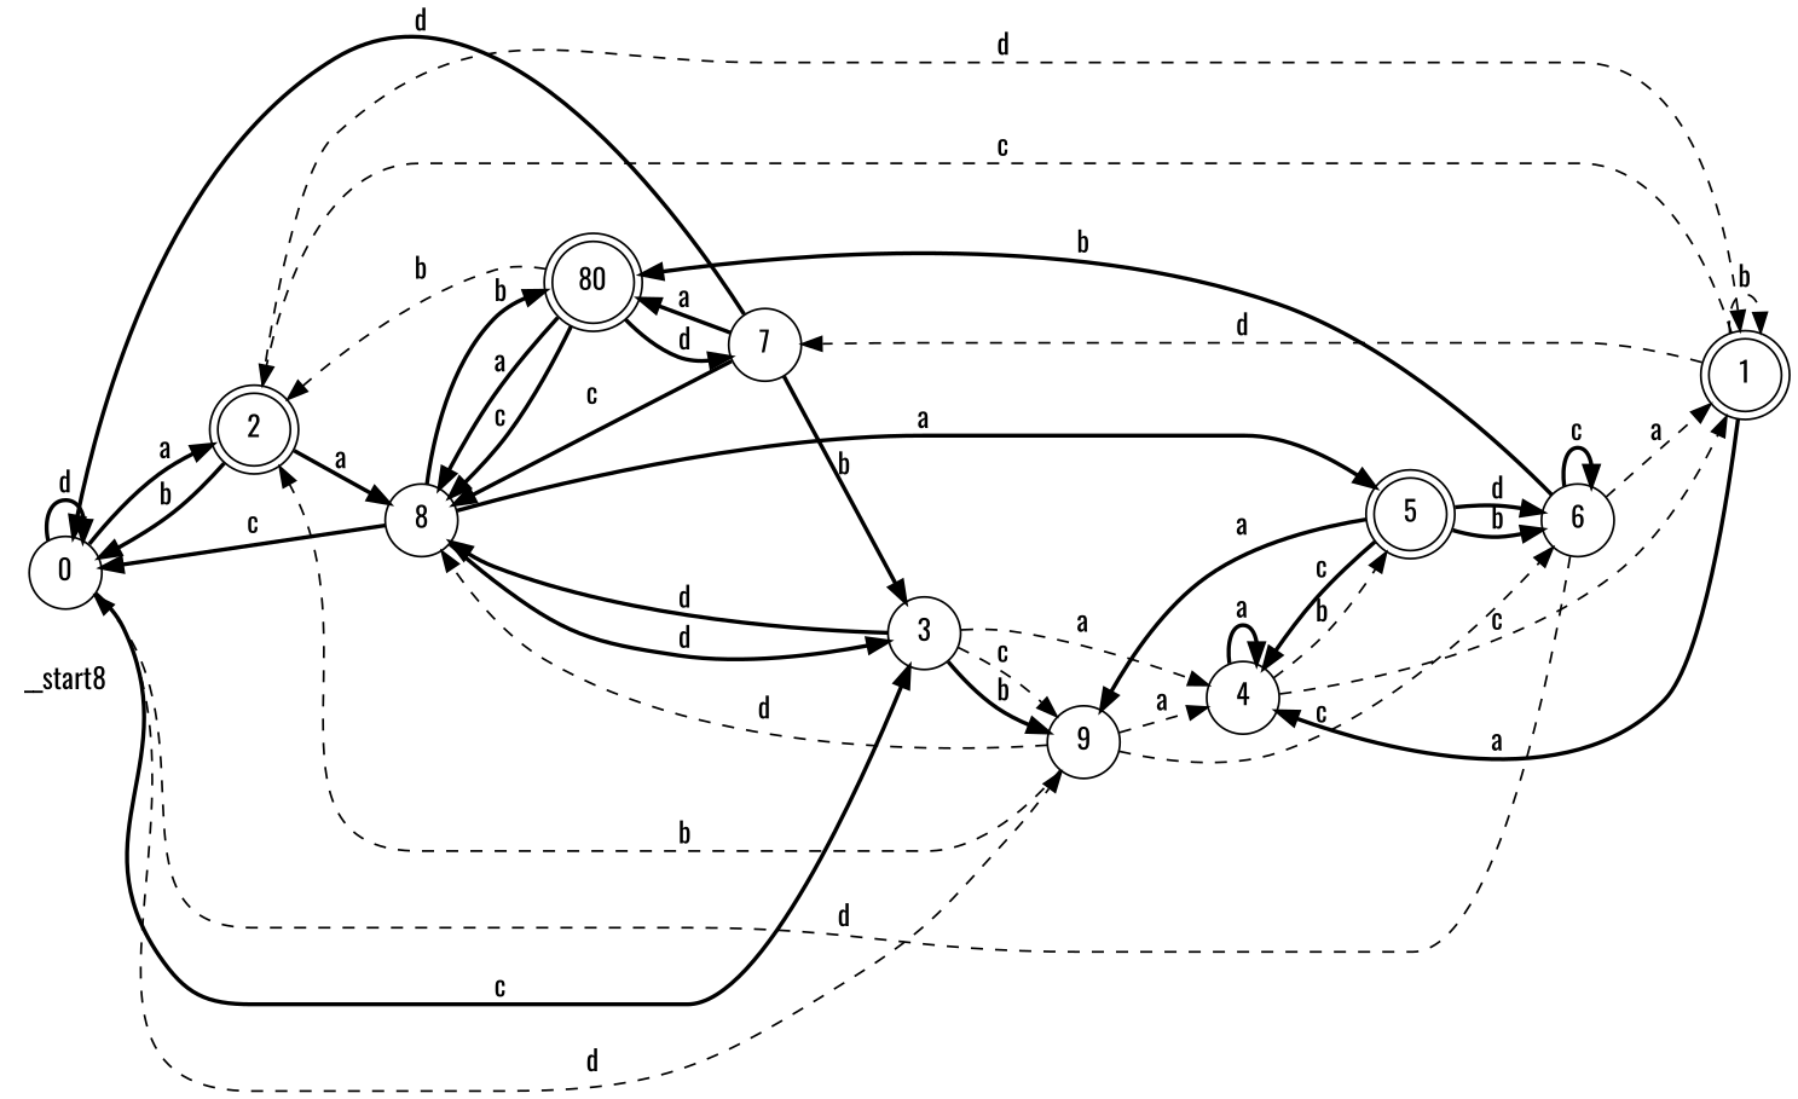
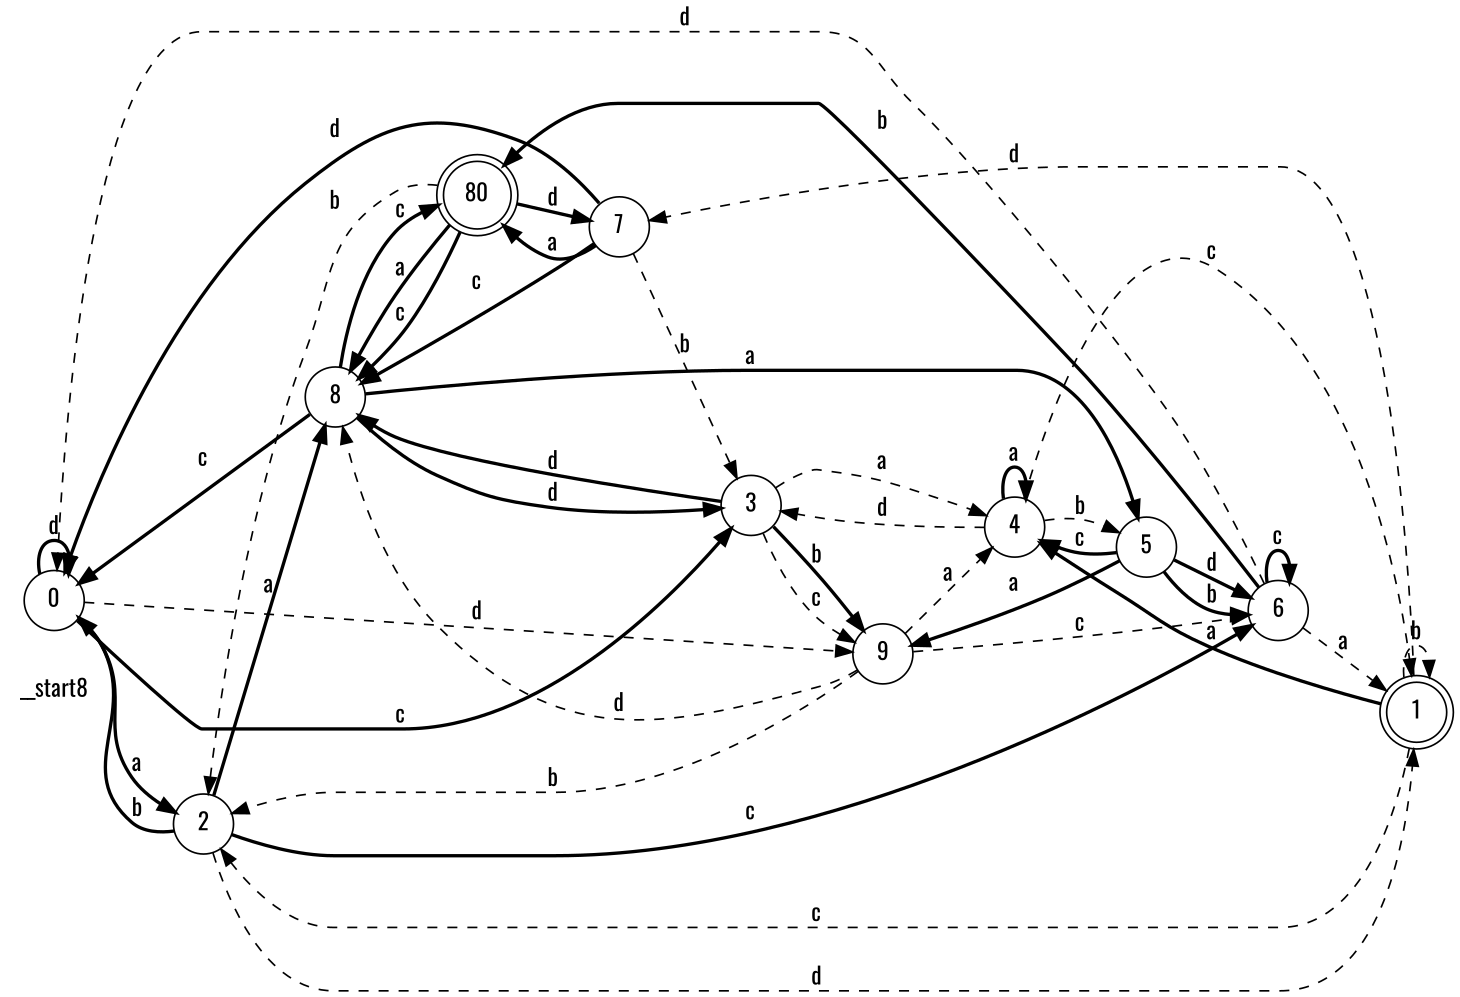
  digraph {
    fontname=Oswald
    rankdir=LR
    node [fontname=Oswald shape=circle color=black fillcolor=white style=filled]
    edge [fontname=Oswald style=bold]
    n1 [label=__start8 shape=none color="" fillcolor="" style=""]
    n2 [label=0]
-   n3 [label=2 shape=doublecircle]
+   n3 [label=2]
    n4 [label=3]
    n5 [label=9]
    n6 [label=1 shape=doublecircle style="rounded,filled"]
    n7 [label=6]
    n8 [label=8]
    n9 [label=4]
    n10 [label=7]
-   n11 [label=5 shape=doublecircle style="rounded,filled"]
+   n11 [label=5 style="rounded,filled"]
    n12 [label=80 shape=doublecircle style="rounded,filled"]
    n2 -> n2 [label=d]
    n2 -> n3 [label=a]
    n2 -> n4 [label=c]
    n2 -> n5 [label=d style=dashed]
    n3 -> n2 [label=b]
    n3 -> n6 [label=d style=dashed]
+   n3 -> n7 [label=c]
    n3 -> n8 [label=a]
    n4 -> n5 [label=b]
    n4 -> n5 [label=c style=dashed]
    n4 -> n8 [label=d]
    n4 -> n9 [label=a style=dashed]
    n5 -> n3 [label=b style=dashed]
    n5 -> n7 [label=c style=dashed]
    n5 -> n8 [label=d style=dashed]
    n5 -> n9 [label=a style=dashed]
    n6 -> n3 [label=c style=dashed]
    n6 -> n6 [label=b style=dashed]
    n6 -> n9 [label=a]
    n6 -> n10 [label=d style=dashed]
    n7 -> n2 [label=d style=dashed]
    n7 -> n6 [label=a style=dashed]
    n7 -> n7 [label=c]
    n7 -> n12 [label=b]
    n8 -> n2 [label=c]
    n8 -> n4 [label=d]
    n8 -> n11 [label=a]
-   n8 -> n12 [label=b]
+   n8 -> n12 [label=c]
+   n9 -> n4 [label=d style=dashed]
    n9 -> n6 [label=c style=dashed]
    n9 -> n9 [label=a]
    n9 -> n11 [label=b style=dashed]
    n10 -> n2 [label=d]
-   n10 -> n4 [label=b]
+   n10 -> n4 [label=b style=dashed]
    n10 -> n8 [label=c]
    n10 -> n12 [label=a]
    n11 -> n5 [label=a]
    n11 -> n7 [label=b]
    n11 -> n7 [label=d]
    n11 -> n9 [label=c]
    n12 -> n3 [label=b style=dashed]
    n12 -> n8 [label=a]
    n12 -> n8 [label=c]
    n12 -> n10 [label=d]
  }
